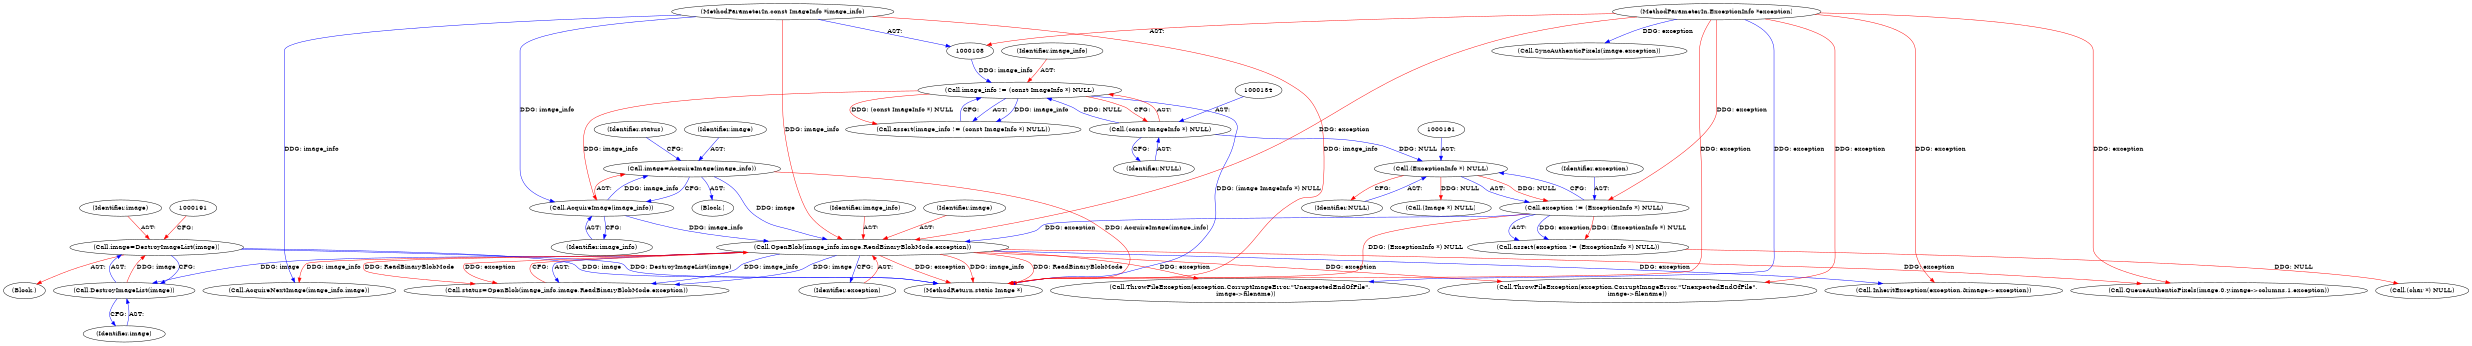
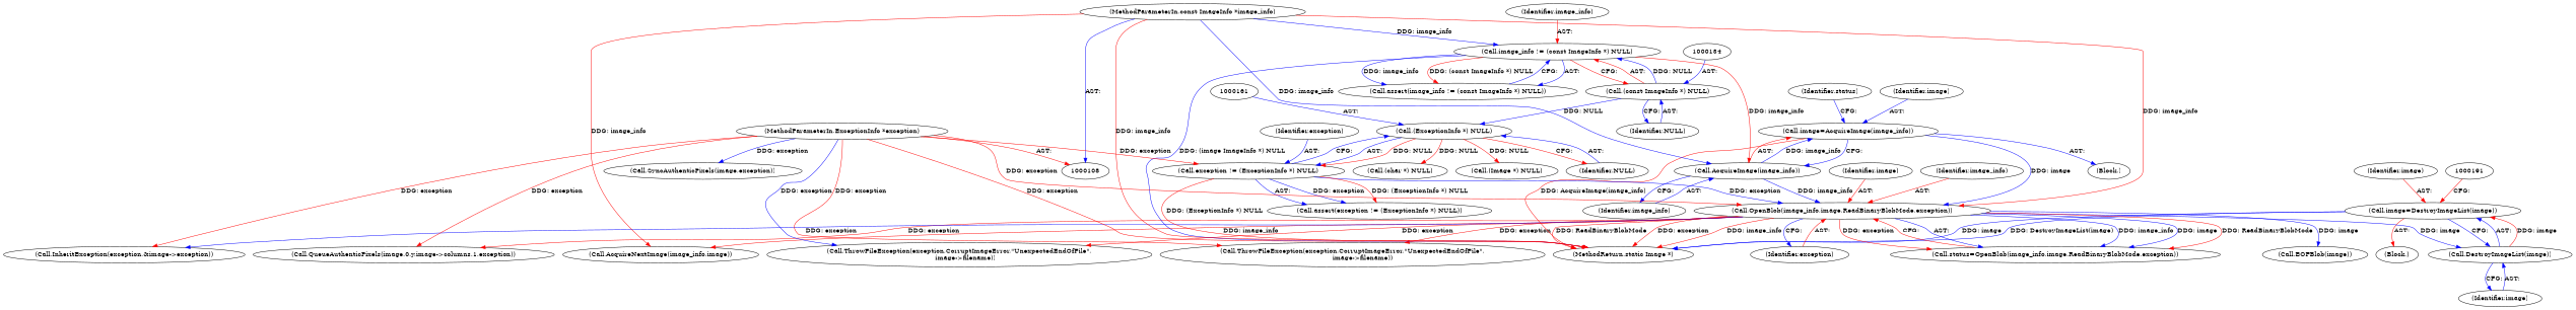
  digraph {
    edge [color=blue]
    n1 [label="(Call,image=DestroyImageList(image))"]
    n2 [label="(Call,DestroyImageList(image))"]
    n3 [label="(MethodReturn,static Image *)"]
    n4 [label="(Block,)"]
    n5 [label="(Identifier,image)"]
    n6 [label="(Call,OpenBlob(image_info,image,ReadBinaryBlobMode,exception))"]
    n7 [label="(Call,AcquireNextImage(image_info,image))"]
    n8 [label="(Identifier,exception)"]
    n9 [label="(Call,ThrowFileException(exception,CorruptImageError,\"UnexpectedEndOfFile\",\n          image->filename))"]
    n10 [label="(Call,QueueAuthenticPixels(image,0,y,image->columns,1,exception))"]
    n11 [label="(Call,ThrowFileException(exception,CorruptImageError,\"UnexpectedEndOfFile\",\n      image->filename))"]
    n12 [label="(Call,status=OpenBlob(image_info,image,ReadBinaryBlobMode,exception))"]
+   n13 [label="(Call,EOFBlob(image))"]
    n14 [label="(Call,InheritException(exception,&image->exception))"]
    n15 [label="(Call,AcquireImage(image_info))"]
    n16 [label="(Call,image=AcquireImage(image_info))"]
    n17 [label="(Identifier,image_info)"]
    n18 [label="(Block,)"]
    n19 [label="(Call,image_info != (const ImageInfo *) NULL)"]
    n20 [label="(Call,(const ImageInfo *) NULL)"]
    n21 [label="(Call,assert(image_info != (const ImageInfo *) NULL))"]
    n22 [label="(Call,(ExceptionInfo *) NULL)"]
    n23 [label="(Identifier,NULL)"]
    n24 [label="(MethodParameterIn,const ImageInfo *image_info)"]
    1000108
    n26 [label="(Call,exception != (ExceptionInfo *) NULL)"]
    n27 [label="(Call,(char *) NULL)"]
    n28 [label="(Call,(Image *) NULL)"]
    n29 [label="(Identifier,NULL)"]
    n30 [label="(Call,assert(exception != (ExceptionInfo *) NULL))"]
    n31 [label="(MethodParameterIn,ExceptionInfo *exception)"]
    n32 [label="(Call,SyncAuthenticPixels(image,exception))"]
    n33 [label="(Identifier,status)"]
    n34 [label="(Identifier,image)"]
    n35 [label="(Identifier,exception)"]
    n36 [label="(Identifier,image)"]
    n37 [label="(Identifier,image)"]
    n38 [label="(Identifier,image_info)"]
    n39 [label="(Identifier,image_info)"]
    1000191
    1000134
    1000161
    n1 -> n2 [label="CFG: "]
    n1 -> n3 [label="DDG: image"]
    n1 -> n3 [label="DDG: DestroyImageList(image)"]
    n1 -> n4 [color=red label="AST: "]
    n2 -> n1 [label="AST: "]
    n2 -> n1 [color=red label="DDG: image"]
    n2 -> n5 [label="CFG: "]
    n5 -> n2 [label="AST: "]
    n6 -> n2 [label="DDG: image"]
    n6 -> n3 [color=red label="DDG: ReadBinaryBlobMode"]
    n6 -> n3 [color=red label="DDG: exception"]
    n6 -> n3 [color=red label="DDG: image_info"]
    n6 -> n7 [color=red label="DDG: image_info"]
    n6 -> n8 [label="CFG: "]
    n6 -> n9 [color=red label="DDG: exception"]
    n6 -> n10 [color=red label="DDG: exception"]
    n6 -> n11 [color=red label="DDG: exception"]
    n6 -> n12 [label="AST: "]
    n6 -> n12 [label="DDG: image_info"]
    n6 -> n12 [label="DDG: image"]
    n6 -> n12 [color=red label="DDG: ReadBinaryBlobMode"]
    n6 -> n12 [color=red label="DDG: exception"]
+   n6 -> n13 [label="DDG: image"]
    n6 -> n14 [label="DDG: exception"]
    n8 -> n6 [color=red label="AST: "]
    n12 -> n6 [color=red label="CFG: "]
    n15 -> n6 [label="DDG: image_info"]
    n15 -> n16 [color=red label="AST: "]
    n15 -> n16 [label="DDG: image_info"]
    n15 -> n17 [label="CFG: "]
    n16 -> n3 [color=red label="DDG: AcquireImage(image_info)"]
    n16 -> n6 [label="DDG: image"]
    n16 -> n15 [label="CFG: "]
    n16 -> n18 [label="AST: "]
    n17 -> n15 [label="AST: "]
    n19 -> n3 [label="DDG: (image ImageInfo *) NULL"]
    n19 -> n15 [color=red label="DDG: image_info"]
    n19 -> n20 [color=red label="CFG: "]
    n19 -> n21 [label="AST: "]
    n19 -> n21 [label="DDG: image_info"]
    n19 -> n21 [color=red label="DDG: (const ImageInfo *) NULL"]
    n20 -> n19 [color=red label="AST: "]
    n20 -> n19 [label="DDG: NULL"]
    n20 -> n22 [label="DDG: NULL"]
    n20 -> n23 [label="CFG: "]
    n21 -> n19 [label="CFG: "]
    n22 -> n26 [label="AST: "]
    n22 -> n26 [color=red label="DDG: NULL"]
-   n30 -> n27 [color=red label="DDG: NULL"]
+   n22 -> n27 [color=red label="DDG: NULL"]
    n22 -> n28 [color=red label="DDG: NULL"]
    n22 -> n29 [color=red label="CFG: "]
    n23 -> n20 [label="AST: "]
    n24 -> n3 [color=red label="DDG: image_info"]
    n24 -> n6 [color=red label="DDG: image_info"]
-   n24 -> n7 [label="DDG: image_info"]
+   n24 -> n7 [color=red label="DDG: image_info"]
    n24 -> n15 [label="DDG: image_info"]
-   1000108 -> n19 [label="DDG: image_info"]
+   n24 -> n19 [label="DDG: image_info"]
    n24 -> 1000108 [label="AST: "]
    n26 -> n3 [color=red label="DDG: (ExceptionInfo *) NULL"]
    n26 -> n6 [label="DDG: exception"]
    n26 -> n22 [label="CFG: "]
    n26 -> n30 [label="AST: "]
    n26 -> n30 [label="DDG: exception"]
    n26 -> n30 [color=red label="DDG: (ExceptionInfo *) NULL"]
    n29 -> n22 [label="AST: "]
    n31 -> n3 [color=red label="DDG: exception"]
    n31 -> n6 [color=red label="DDG: exception"]
    n31 -> n9 [color=red label="DDG: exception"]
    n31 -> n10 [color=red label="DDG: exception"]
    n31 -> n11 [label="DDG: exception"]
    n31 -> n14 [color=red label="DDG: exception"]
    n31 -> 1000108 [color=red label="AST: "]
    n31 -> n26 [color=red label="DDG: exception"]
    n31 -> n32 [label="DDG: exception"]
    n33 -> n16 [label="CFG: "]
    n34 -> n6 [color=red label="AST: "]
    n35 -> n26 [label="AST: "]
    n36 -> n16 [label="AST: "]
    n37 -> n1 [color=red label="AST: "]
    n38 -> n6 [color=red label="AST: "]
    n39 -> n19 [color=red label="AST: "]
    1000191 -> n1 [color=red label="CFG: "]
    1000134 -> n20 [label="AST: "]
    1000161 -> n22 [label="AST: "]
  }
